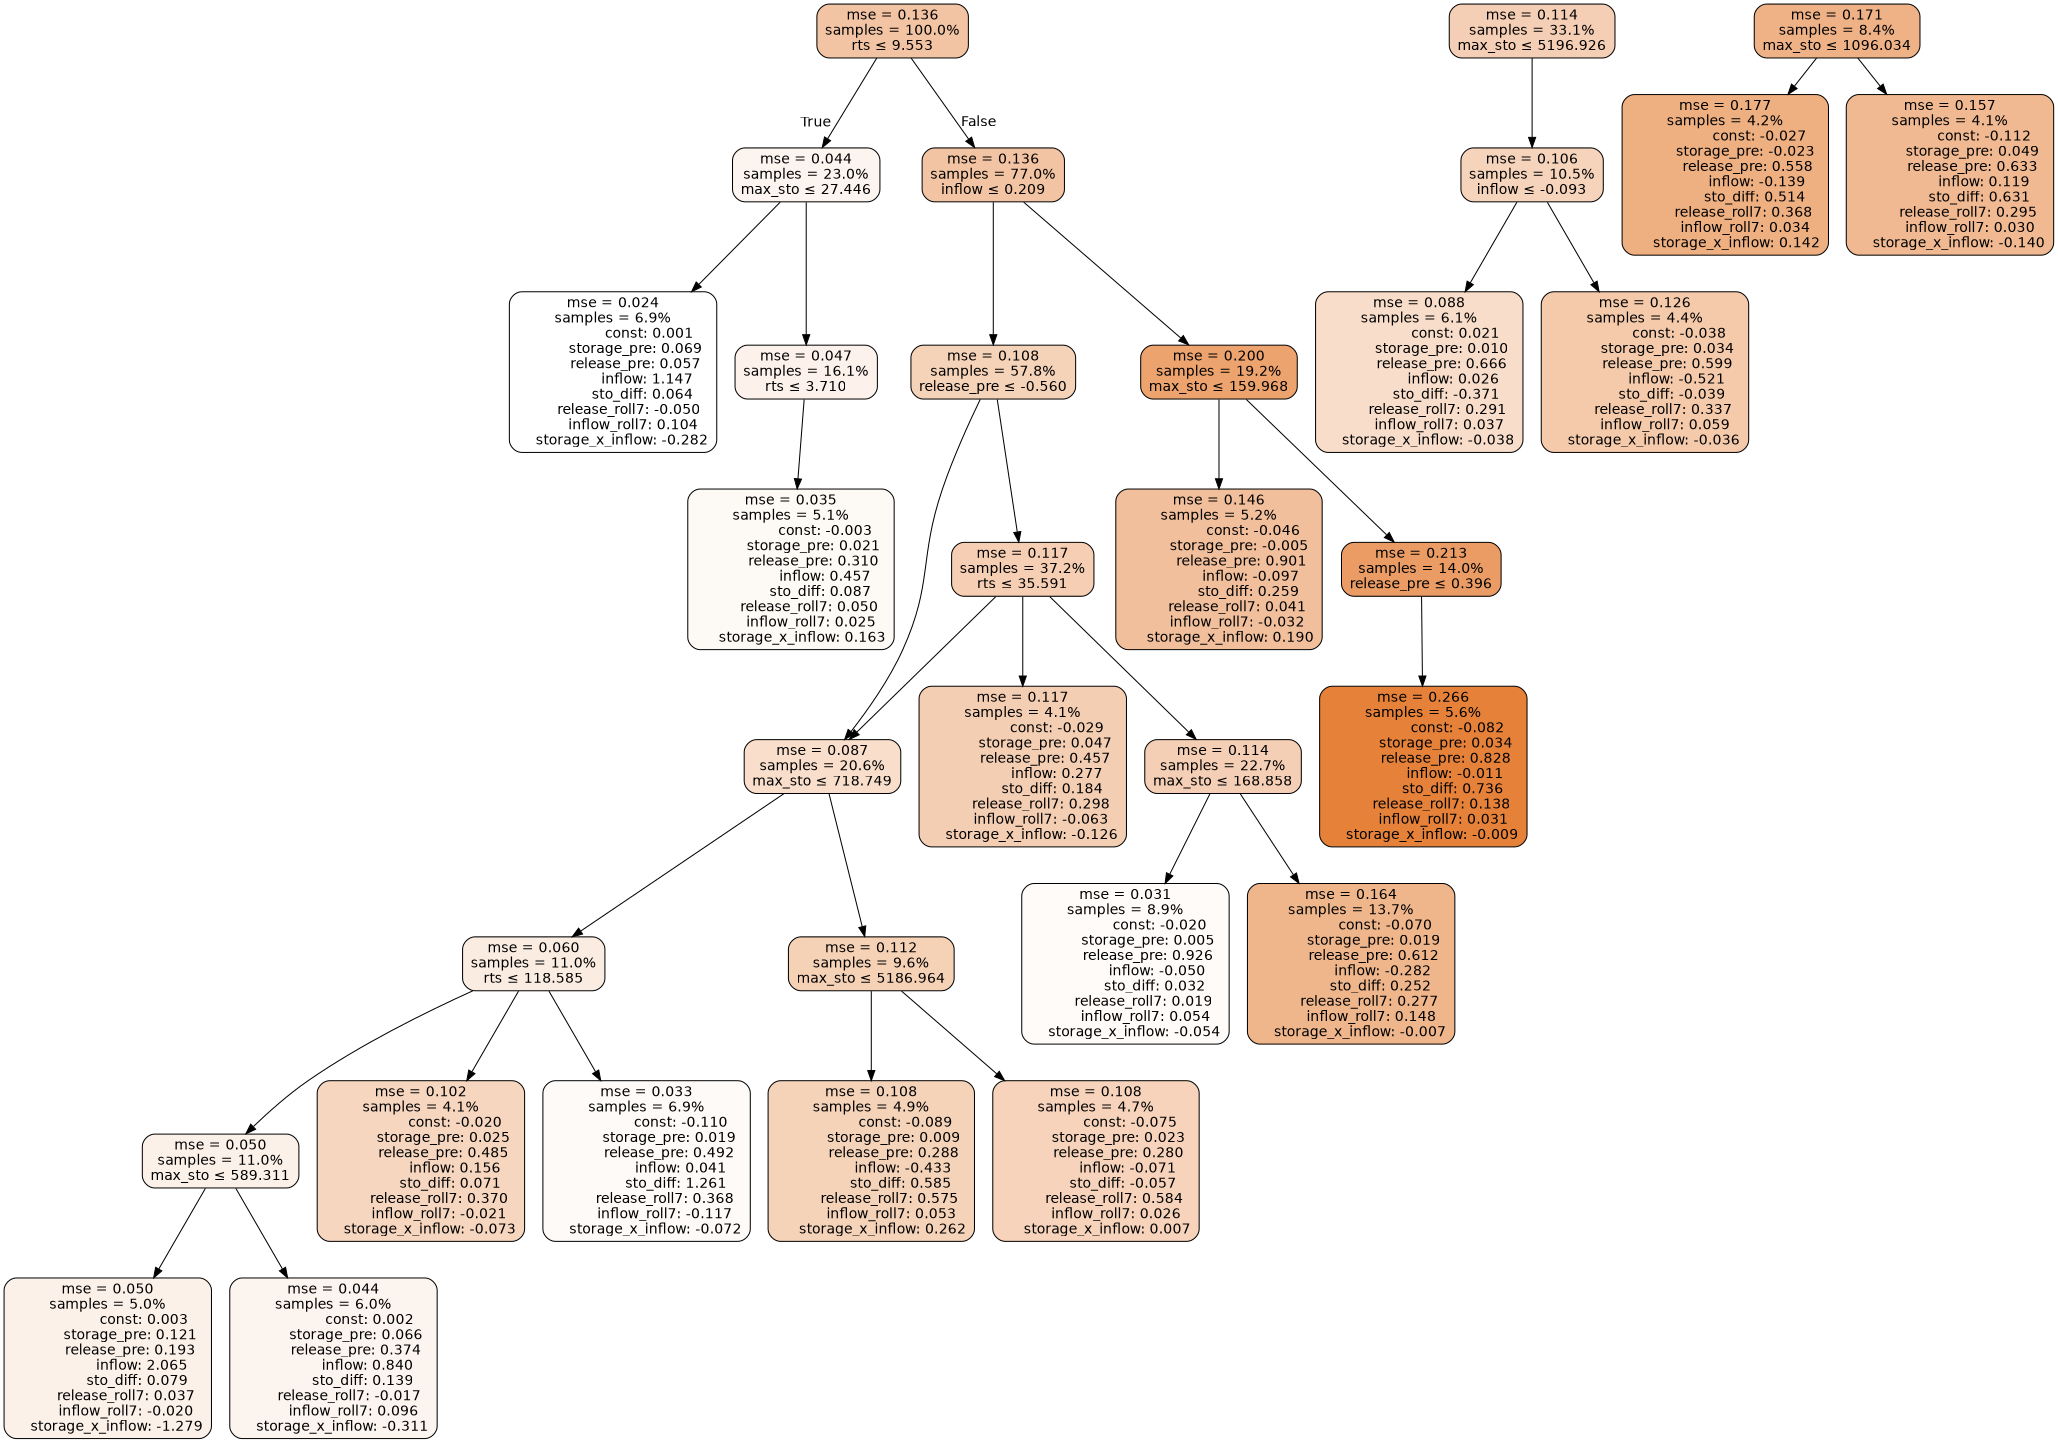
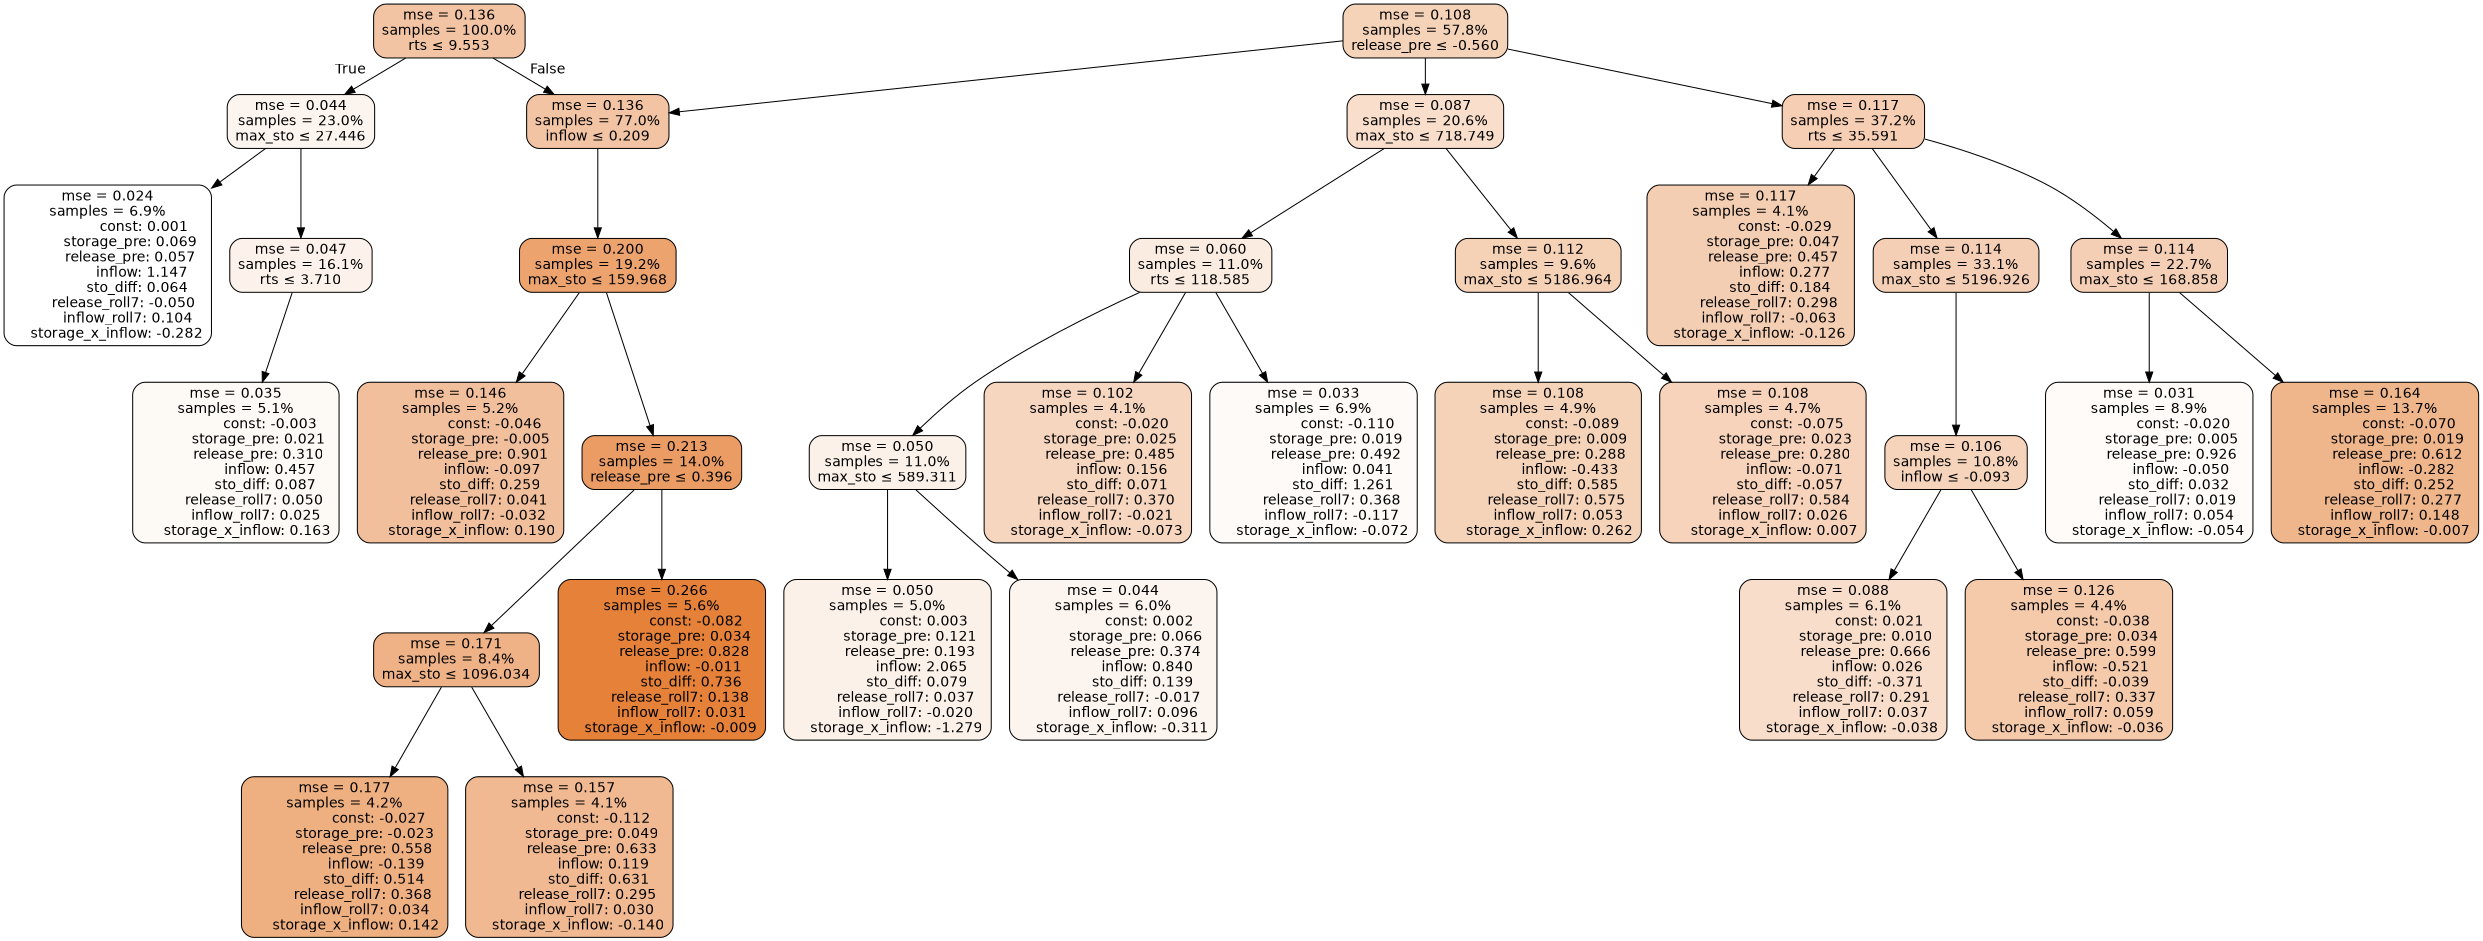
  digraph {
    node [color=black fillcolor="#fcf4ee" fontname=helvetica shape=rectangle style="filled, rounded"]
    edge [fontname=helvetica]
    n1 [fillcolor="#f2c4a3" label="mse = 0.136\nsamples = 100.0%\nrts &le; 9.553"]
    n2 [label="mse = 0.044\nsamples = 23.0%\nmax_sto &le; 27.446"]
    n3 [fillcolor="#f3c4a3" label="mse = 0.136\nsamples = 77.0%\ninflow &le; 0.209"]
    n4 [fillcolor="#ffffff" label="mse = 0.024\nsamples = 6.9%\n                const: 0.001\n          storage_pre: 0.069\n          release_pre: 0.057\n               inflow: 1.147\n             sto_diff: 0.064\n       release_roll7: -0.050\n         inflow_roll7: 0.104\n    storage_x_inflow: -0.282"]
    n5 [fillcolor="#fcf2eb" label="mse = 0.047\nsamples = 16.1%\nrts &le; 3.710"]
    n6 [fillcolor="#f5d3b9" label="mse = 0.108\nsamples = 57.8%\nrelease_pre &le; -0.560"]
    n7 [fillcolor="#eca36e" label="mse = 0.200\nsamples = 19.2%\nmax_sto &le; 159.968"]
    n8 [fillcolor="#fdf9f5" label="mse = 0.035\nsamples = 5.1%\n               const: -0.003\n          storage_pre: 0.021\n          release_pre: 0.310\n               inflow: 0.457\n             sto_diff: 0.087\n        release_roll7: 0.050\n         inflow_roll7: 0.025\n     storage_x_inflow: 0.163"]
    n9 [fillcolor="#fcf1e9" label="mse = 0.050\nsamples = 11.0%\nmax_sto &le; 589.311"]
    n10 [fillcolor="#fcf1e9" label="mse = 0.050\nsamples = 5.0%\n                const: 0.003\n          storage_pre: 0.121\n          release_pre: 0.193\n               inflow: 2.065\n             sto_diff: 0.079\n        release_roll7: 0.037\n        inflow_roll7: -0.020\n    storage_x_inflow: -1.279"]
    n11 [label="mse = 0.044\nsamples = 6.0%\n                const: 0.002\n          storage_pre: 0.066\n          release_pre: 0.374\n               inflow: 0.840\n             sto_diff: 0.139\n       release_roll7: -0.017\n         inflow_roll7: 0.096\n    storage_x_inflow: -0.311"]
    n12 [fillcolor="#f8decb" label="mse = 0.087\nsamples = 20.6%\nmax_sto &le; 718.749"]
    n13 [fillcolor="#f5ceb3" label="mse = 0.117\nsamples = 37.2%\nrts &le; 35.591"]
    n14 [fillcolor="#f1bf9b" label="mse = 0.146\nsamples = 5.2%\n               const: -0.046\n         storage_pre: -0.005\n          release_pre: 0.901\n              inflow: -0.097\n             sto_diff: 0.259\n        release_roll7: 0.041\n        inflow_roll7: -0.032\n     storage_x_inflow: 0.190"]
    n15 [fillcolor="#ea9c64" label="mse = 0.213\nsamples = 14.0%\nrelease_pre &le; 0.396"]
    n16 [fillcolor="#fbece1" label="mse = 0.060\nsamples = 11.0%\nrts &le; 118.585"]
    n17 [fillcolor="#f5d1b6" label="mse = 0.112\nsamples = 9.6%\nmax_sto &le; 5186.964"]
    n18 [fillcolor="#f4ceb2" label="mse = 0.117\nsamples = 4.1%\n               const: -0.029\n          storage_pre: 0.047\n          release_pre: 0.457\n               inflow: 0.277\n             sto_diff: 0.184\n        release_roll7: 0.298\n        inflow_roll7: -0.063\n    storage_x_inflow: -0.126"]
    n19 [fillcolor="#f5cfb5" label="mse = 0.114\nsamples = 33.1%\nmax_sto &le; 5196.926"]
    n20 [fillcolor="#f5cfb5" label="mse = 0.114\nsamples = 22.7%\nmax_sto &le; 168.858"]
    n21 [fillcolor="#f6d6bf" label="mse = 0.102\nsamples = 4.1%\n               const: -0.020\n          storage_pre: 0.025\n          release_pre: 0.485\n               inflow: 0.156\n             sto_diff: 0.071\n        release_roll7: 0.370\n        inflow_roll7: -0.021\n    storage_x_inflow: -0.073"]
    n22 [fillcolor="#fdfaf7" label="mse = 0.033\nsamples = 6.9%\n               const: -0.110\n          storage_pre: 0.019\n          release_pre: 0.492\n               inflow: 0.041\n             sto_diff: 1.261\n        release_roll7: 0.368\n        inflow_roll7: -0.117\n    storage_x_inflow: -0.072"]
    n23 [fillcolor="#f5d3b9" label="mse = 0.108\nsamples = 4.9%\n               const: -0.089\n          storage_pre: 0.009\n          release_pre: 0.288\n              inflow: -0.433\n             sto_diff: 0.585\n        release_roll7: 0.575\n         inflow_roll7: 0.053\n     storage_x_inflow: 0.262"]
    n24 [fillcolor="#f6d3ba" label="mse = 0.108\nsamples = 4.7%\n               const: -0.075\n          storage_pre: 0.023\n          release_pre: 0.280\n              inflow: -0.071\n            sto_diff: -0.057\n        release_roll7: 0.584\n         inflow_roll7: 0.026\n     storage_x_inflow: 0.007"]
-   n25 [fillcolor="#f6d4bc" label="mse = 0.106\nsamples = 10.5%\ninflow &le; -0.093"]
+   n25 [fillcolor="#f6d4bc" label="mse = 0.106\nsamples = 10.8%\ninflow &le; -0.093"]
    n26 [fillcolor="#fefbf9" label="mse = 0.031\nsamples = 8.9%\n               const: -0.020\n          storage_pre: 0.005\n          release_pre: 0.926\n              inflow: -0.050\n             sto_diff: 0.032\n        release_roll7: 0.019\n         inflow_roll7: 0.054\n    storage_x_inflow: -0.054"]
    n27 [fillcolor="#efb68c" label="mse = 0.164\nsamples = 13.7%\n               const: -0.070\n          storage_pre: 0.019\n          release_pre: 0.612\n              inflow: -0.282\n             sto_diff: 0.252\n        release_roll7: 0.277\n         inflow_roll7: 0.148\n    storage_x_inflow: -0.007"]
    n28 [fillcolor="#f8ddca" label="mse = 0.088\nsamples = 6.1%\n                const: 0.021\n          storage_pre: 0.010\n          release_pre: 0.666\n               inflow: 0.026\n            sto_diff: -0.371\n        release_roll7: 0.291\n         inflow_roll7: 0.037\n    storage_x_inflow: -0.038"]
    n29 [fillcolor="#f4caab" label="mse = 0.126\nsamples = 4.4%\n               const: -0.038\n          storage_pre: 0.034\n          release_pre: 0.599\n              inflow: -0.521\n            sto_diff: -0.039\n        release_roll7: 0.337\n         inflow_roll7: 0.059\n    storage_x_inflow: -0.036"]
    n30 [fillcolor="#efb286" label="mse = 0.171\nsamples = 8.4%\nmax_sto &le; 1096.034"]
    n31 [fillcolor="#e58139" label="mse = 0.266\nsamples = 5.6%\n               const: -0.082\n          storage_pre: 0.034\n          release_pre: 0.828\n              inflow: -0.011\n             sto_diff: 0.736\n        release_roll7: 0.138\n         inflow_roll7: 0.031\n    storage_x_inflow: -0.009"]
    n32 [fillcolor="#eeaf81" label="mse = 0.177\nsamples = 4.2%\n               const: -0.027\n         storage_pre: -0.023\n          release_pre: 0.558\n              inflow: -0.139\n             sto_diff: 0.514\n        release_roll7: 0.368\n         inflow_roll7: 0.034\n     storage_x_inflow: 0.142"]
    n33 [fillcolor="#f0b991" label="mse = 0.157\nsamples = 4.1%\n               const: -0.112\n          storage_pre: 0.049\n          release_pre: 0.633\n               inflow: 0.119\n             sto_diff: 0.631\n        release_roll7: 0.295\n         inflow_roll7: 0.030\n    storage_x_inflow: -0.140"]
    n1 -> n2 [headlabel=True labelangle=45 labeldistance=2.5]
    n1 -> n3 [headlabel=False labelangle=-45 labeldistance=2.5]
    n2 -> n4
    n2 -> n5
-   n3 -> n6
+   n6 -> n3
    n3 -> n7
    n5 -> n8
    n6 -> n12
    n6 -> n13
    n7 -> n14
    n7 -> n15
    n9 -> n10
    n9 -> n11
    n12 -> n16
    n12 -> n17
    n13 -> n18
-   n13 -> n12
+   n13 -> n19
    n13 -> n20
+   n15 -> n30
    n15 -> n31
    n16 -> n9
    n16 -> n21
    n16 -> n22
    n17 -> n23
    n17 -> n24
    n19 -> n25
    n20 -> n26
    n20 -> n27
    n25 -> n28
    n25 -> n29
    n30 -> n32
    n30 -> n33
  }
